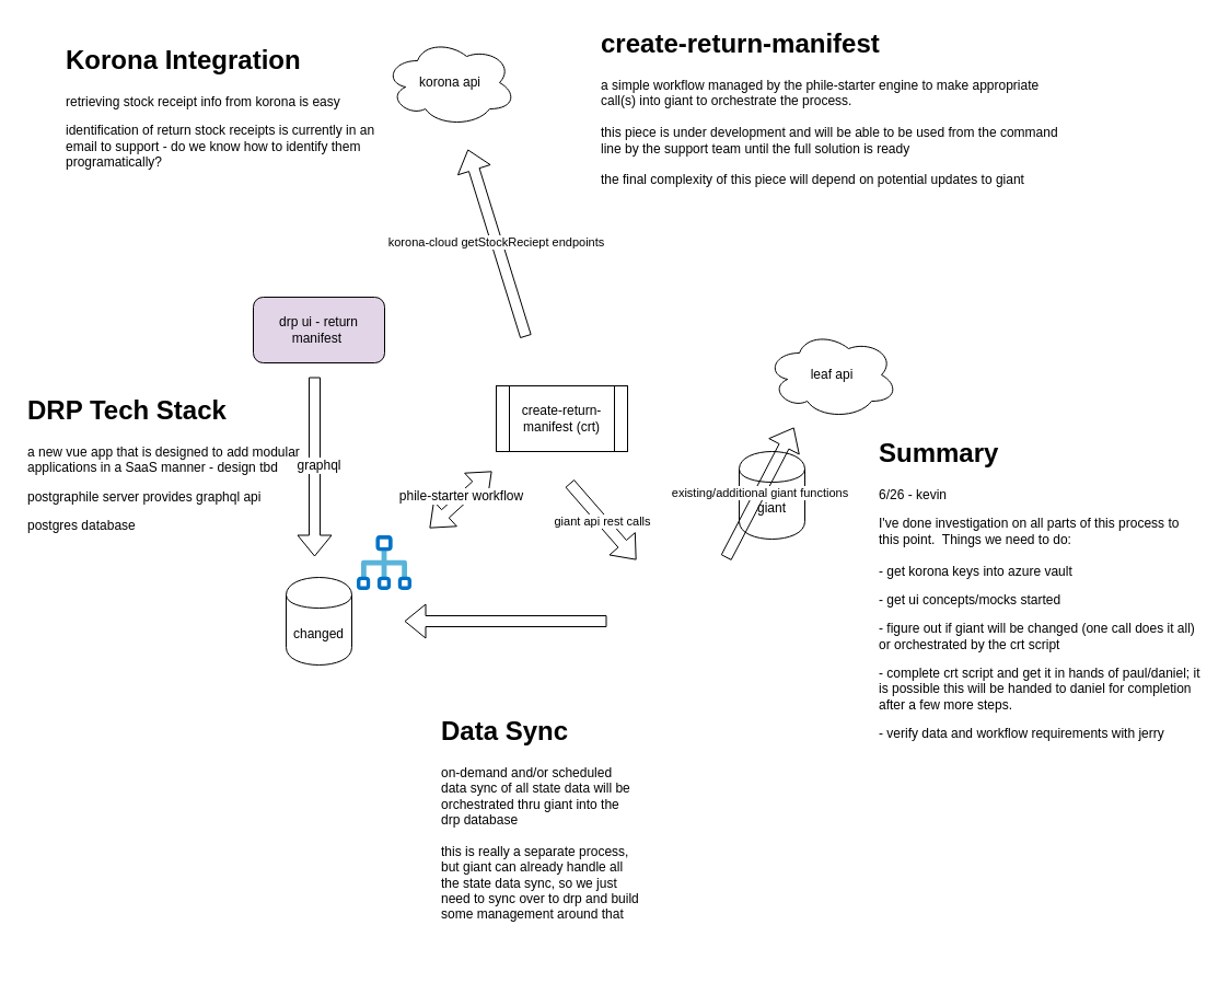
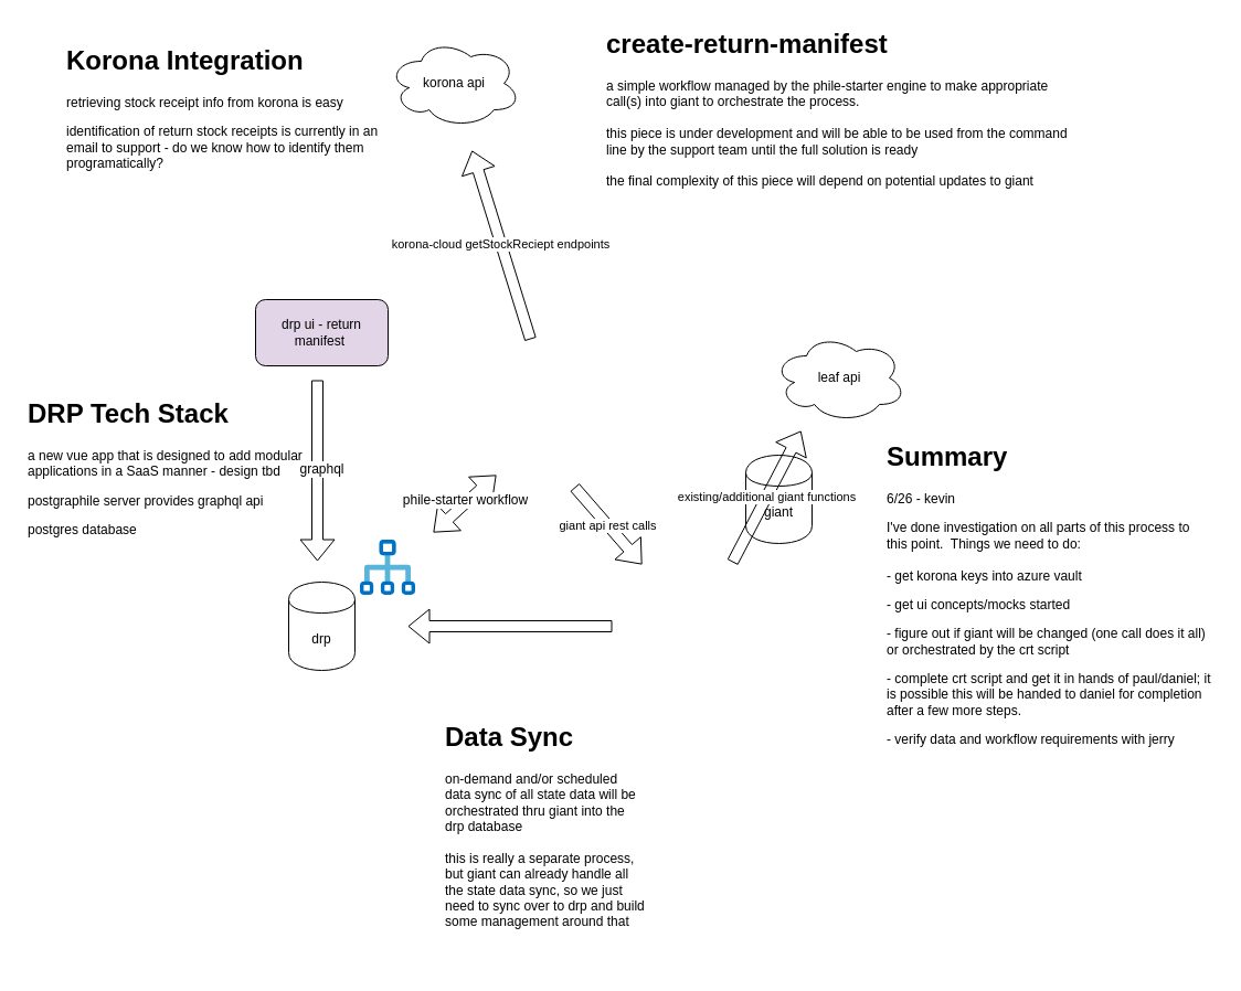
  <mxCell id="0" />
  <mxCell id="1" parent="0" />
- <mxCell id="2" value="changed" style="shape=cylinder;whiteSpace=wrap;html=1;boundedLbl=1;backgroundOutline=1;" vertex="1" parent="1"><mxGeometry x="261" y="527" width="60" height="80" as="geometry" /></mxCell>
+ <mxCell id="2" value="drp" style="shape=cylinder;whiteSpace=wrap;html=1;boundedLbl=1;backgroundOutline=1;" vertex="1" parent="1"><mxGeometry x="261" y="527" width="60" height="80" as="geometry" /></mxCell>
  <mxCell id="3" value="giant" style="shape=cylinder;whiteSpace=wrap;html=1;boundedLbl=1;backgroundOutline=1;" vertex="1" parent="1"><mxGeometry x="675" y="412" width="60" height="80" as="geometry" /></mxCell>
  <mxCell id="4" value="korona api" style="ellipse;shape=cloud;whiteSpace=wrap;html=1;" vertex="1" parent="1"><mxGeometry x="351" y="35" width="120" height="80" as="geometry" /></mxCell>
- <mxCell id="5" value="create-return-manifest (crt)" style="shape=process;whiteSpace=wrap;html=1;backgroundOutline=1;" vertex="1" parent="1"><mxGeometry x="453" y="352" width="120" height="60" as="geometry" /></mxCell>
  <mxCell id="6" value="existing/additional giant functions" style="shape=flexArrow;endArrow=classic;html=1;" edge="1" parent="1"><mxGeometry width="50" height="50" relative="1" as="geometry"><mxPoint x="663" y="509" as="sourcePoint" /><mxPoint x="725" y="390" as="targetPoint" /></mxGeometry></mxCell>
  <mxCell id="7" value="" style="shape=flexArrow;endArrow=classic;html=1;" edge="1" parent="1"><mxGeometry width="50" height="50" relative="1" as="geometry"><mxPoint x="287" y="344" as="sourcePoint" /><mxPoint x="287" y="508" as="targetPoint" /></mxGeometry></mxCell>
  <mxCell id="8" value="graphql" style="text;html=1;resizable=0;points=[];align=center;verticalAlign=middle;labelBackgroundColor=#ffffff;" vertex="1" connectable="0" parent="7"><mxGeometry x="-0.024" y="3" relative="1" as="geometry"><mxPoint as="offset" /></mxGeometry></mxCell>
  <mxCell id="9" value="giant api rest calls" style="shape=flexArrow;endArrow=classic;html=1;" edge="1" parent="1"><mxGeometry width="50" height="50" relative="1" as="geometry"><mxPoint x="520" y="441" as="sourcePoint" /><mxPoint x="581" y="511" as="targetPoint" /></mxGeometry></mxCell>
  <mxCell id="10" value="" style="shape=flexArrow;endArrow=classic;html=1;" edge="1" parent="1"><mxGeometry width="50" height="50" relative="1" as="geometry"><mxPoint x="554" y="567" as="sourcePoint" /><mxPoint x="369" y="567" as="targetPoint" /></mxGeometry></mxCell>
  <mxCell id="11" value="korona-cloud getStockReciept endpoints" style="shape=flexArrow;endArrow=classic;html=1;" edge="1" parent="1"><mxGeometry width="50" height="50" relative="1" as="geometry"><mxPoint x="480" y="307" as="sourcePoint" /><mxPoint x="427" y="136" as="targetPoint" /></mxGeometry></mxCell>
  <mxCell id="12" value="&lt;h1&gt;Data Sync&lt;/h1&gt;&lt;p&gt;on-demand and/or scheduled data sync of all state data will be orchestrated thru giant into the drp database&lt;br&gt;&lt;br&gt;this is really a separate process, but giant can already handle all the state data sync, so we just need to sync over to drp and build some management around that&lt;/p&gt;" style="text;html=1;strokeColor=none;fillColor=none;spacing=5;spacingTop=-20;whiteSpace=wrap;overflow=hidden;rounded=0;" vertex="1" parent="1"><mxGeometry x="398" y="648" width="190" height="218" as="geometry" /></mxCell>
  <mxCell id="13" value="drp ui - return manifest&amp;nbsp;" style="rounded=1;whiteSpace=wrap;html=1;fillColor=#e1d5e7;" vertex="1" parent="1"><mxGeometry x="231" y="271" width="120" height="60" as="geometry" /></mxCell>
  <mxCell id="14" value="" style="aspect=fixed;html=1;perimeter=none;align=center;shadow=0;dashed=0;image;fontSize=12;image=img/lib/mscae/Workflow.svg;" vertex="1" parent="1"><mxGeometry x="326" y="489" width="50" height="50" as="geometry" /></mxCell>
  <mxCell id="15" value="" style="shape=flexArrow;endArrow=classic;startArrow=classic;html=1;" edge="1" parent="1"><mxGeometry width="50" height="50" relative="1" as="geometry"><mxPoint x="392" y="482" as="sourcePoint" /><mxPoint x="449" y="430" as="targetPoint" /></mxGeometry></mxCell>
  <mxCell id="16" value="phile-starter workflow" style="text;html=1;resizable=0;points=[];align=center;verticalAlign=middle;labelBackgroundColor=#ffffff;" vertex="1" connectable="0" parent="15"><mxGeometry x="0.06" y="3" relative="1" as="geometry"><mxPoint as="offset" /></mxGeometry></mxCell>
  <mxCell id="17" value="leaf api" style="ellipse;shape=cloud;whiteSpace=wrap;html=1;" vertex="1" parent="1"><mxGeometry x="700" y="302" width="120" height="80" as="geometry" /></mxCell>
  <mxCell id="18" value="&lt;h1&gt;Korona Integration&lt;/h1&gt;&lt;p&gt;retrieving stock receipt info from korona is easy&lt;/p&gt;&lt;p&gt;identification of return stock receipts is currently in an email to support - do we know how to identify them programatically?&lt;/p&gt;&lt;p&gt;&lt;br&gt;&lt;/p&gt;" style="text;html=1;strokeColor=none;fillColor=none;spacing=5;spacingTop=-20;whiteSpace=wrap;overflow=hidden;rounded=0;" vertex="1" parent="1"><mxGeometry x="55" y="35" width="296" height="159" as="geometry" /></mxCell>
  <mxCell id="19" value="&lt;h1&gt;DRP Tech Stack&lt;br&gt;&lt;/h1&gt;&lt;p&gt;a new vue app that is designed to add modular applications in a SaaS manner - design tbd&lt;/p&gt;&lt;p&gt;postgraphile server provides graphql api&lt;/p&gt;&lt;p&gt;postgres database&lt;/p&gt;&lt;p&gt;&lt;br&gt;&lt;/p&gt;&lt;p&gt;&lt;br&gt;&lt;/p&gt;" style="text;html=1;strokeColor=none;fillColor=none;spacing=5;spacingTop=-20;whiteSpace=wrap;overflow=hidden;rounded=0;" vertex="1" parent="1"><mxGeometry x="20" y="355" width="296" height="159" as="geometry" /></mxCell>
  <mxCell id="20" value="&lt;h1&gt;create-return-manifest&lt;/h1&gt;&lt;div&gt;a simple workflow managed by the phile-starter engine to make appropriate call(s) into giant to orchestrate the process.&lt;/div&gt;&lt;div&gt;&lt;br&gt;&lt;/div&gt;&lt;div&gt;this piece is under development and will be able to be used from the command line by the support team until the full solution is ready&lt;/div&gt;&lt;div&gt;&lt;br&gt;&lt;/div&gt;&lt;div&gt;the final complexity of this piece will depend on potential updates to giant&lt;/div&gt;" style="text;html=1;strokeColor=none;fillColor=none;spacing=5;spacingTop=-20;whiteSpace=wrap;overflow=hidden;rounded=0;" vertex="1" parent="1"><mxGeometry x="544" y="20" width="442" height="182" as="geometry" /></mxCell>
  <mxCell id="21" value="&lt;h1&gt;Summary&lt;/h1&gt;&lt;div&gt;6/26 - kevin&lt;/div&gt;&lt;p&gt;I've done investigation on all parts of this process to this point.&amp;nbsp; Things we need to do:&lt;br&gt;&lt;br&gt;- get korona keys into azure vault&lt;/p&gt;&lt;p&gt;- get ui concepts/mocks started&lt;/p&gt;&lt;p&gt;- figure out if giant will be changed (one call does it all) or orchestrated by the crt script&lt;/p&gt;&lt;p&gt;- complete crt script and get it in hands of paul/daniel; it is possible this will be handed to daniel for completion after a few more steps.&lt;/p&gt;&lt;p&gt;- verify data and workflow requirements with jerry&lt;/p&gt;" style="text;html=1;strokeColor=none;fillColor=none;spacing=5;spacingTop=-20;whiteSpace=wrap;overflow=hidden;rounded=0;" vertex="1" parent="1"><mxGeometry x="798" y="394" width="304" height="482" as="geometry" /></mxCell>
